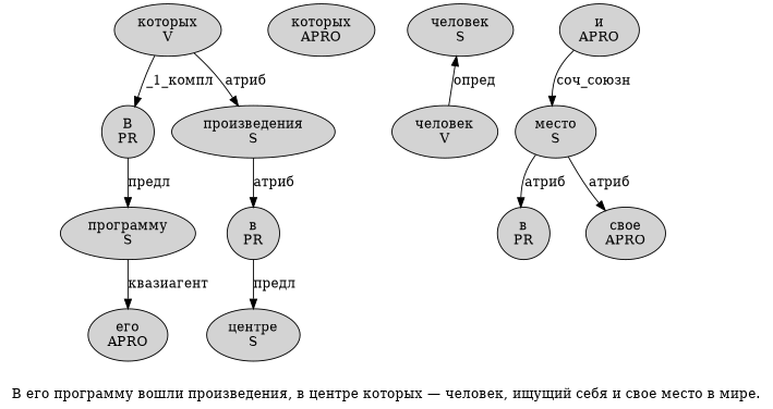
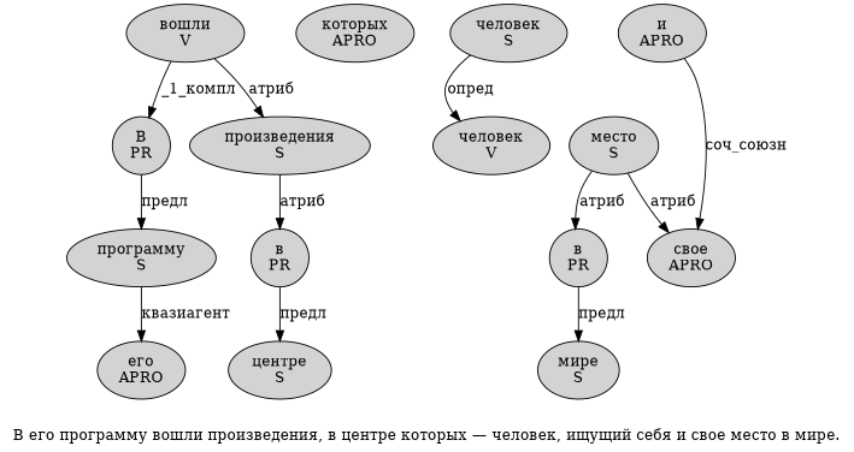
  digraph {
    label="В его программу вошли произведения, в центре которых — человек, ищущий себя и свое место в мире."
    node [fillcolor=lightgray penwidth=1 shape=ellipse style=filled]
    n1 [label="В\nPR"]
    n2 [label="программу\nS"]
    n3 [label="его\nAPRO"]
-   n4 [label="которых\nV"]
+   n4 [label="вошли\nV"]
    n5 [label="произведения\nS"]
    n6 [label="в\nPR"]
    n7 [label="центре\nS"]
    n8 [label="которых\nAPRO"]
    n9 [label="человек\nS"]
    n10 [label="человек\nV"]
    n11 [label="и\nAPRO"]
    n12 [label="место\nS"]
    n13 [label="свое\nAPRO"]
    n14 [label="в\nPR"]
+   n15 [label="мире\nS"]
    n1 -> n2 [label="предл"]
    n2 -> n3 [label="квазиагент"]
    n4 -> n1 [label="_1_компл"]
    n4 -> n5 [label="атриб"]
    n5 -> n6 [label="атриб"]
    n6 -> n7 [label="предл"]
-   n10 -> n9 [label="опред"]
-   n11 -> n12 [label="соч_союзн"]
+   n9 -> n10 [label="опред"]
+   n11 -> n13 [label="соч_союзн"]
    n12 -> n13 [label="атриб"]
    n12 -> n14 [label="атриб"]
+   n14 -> n15 [label="предл"]
  }
